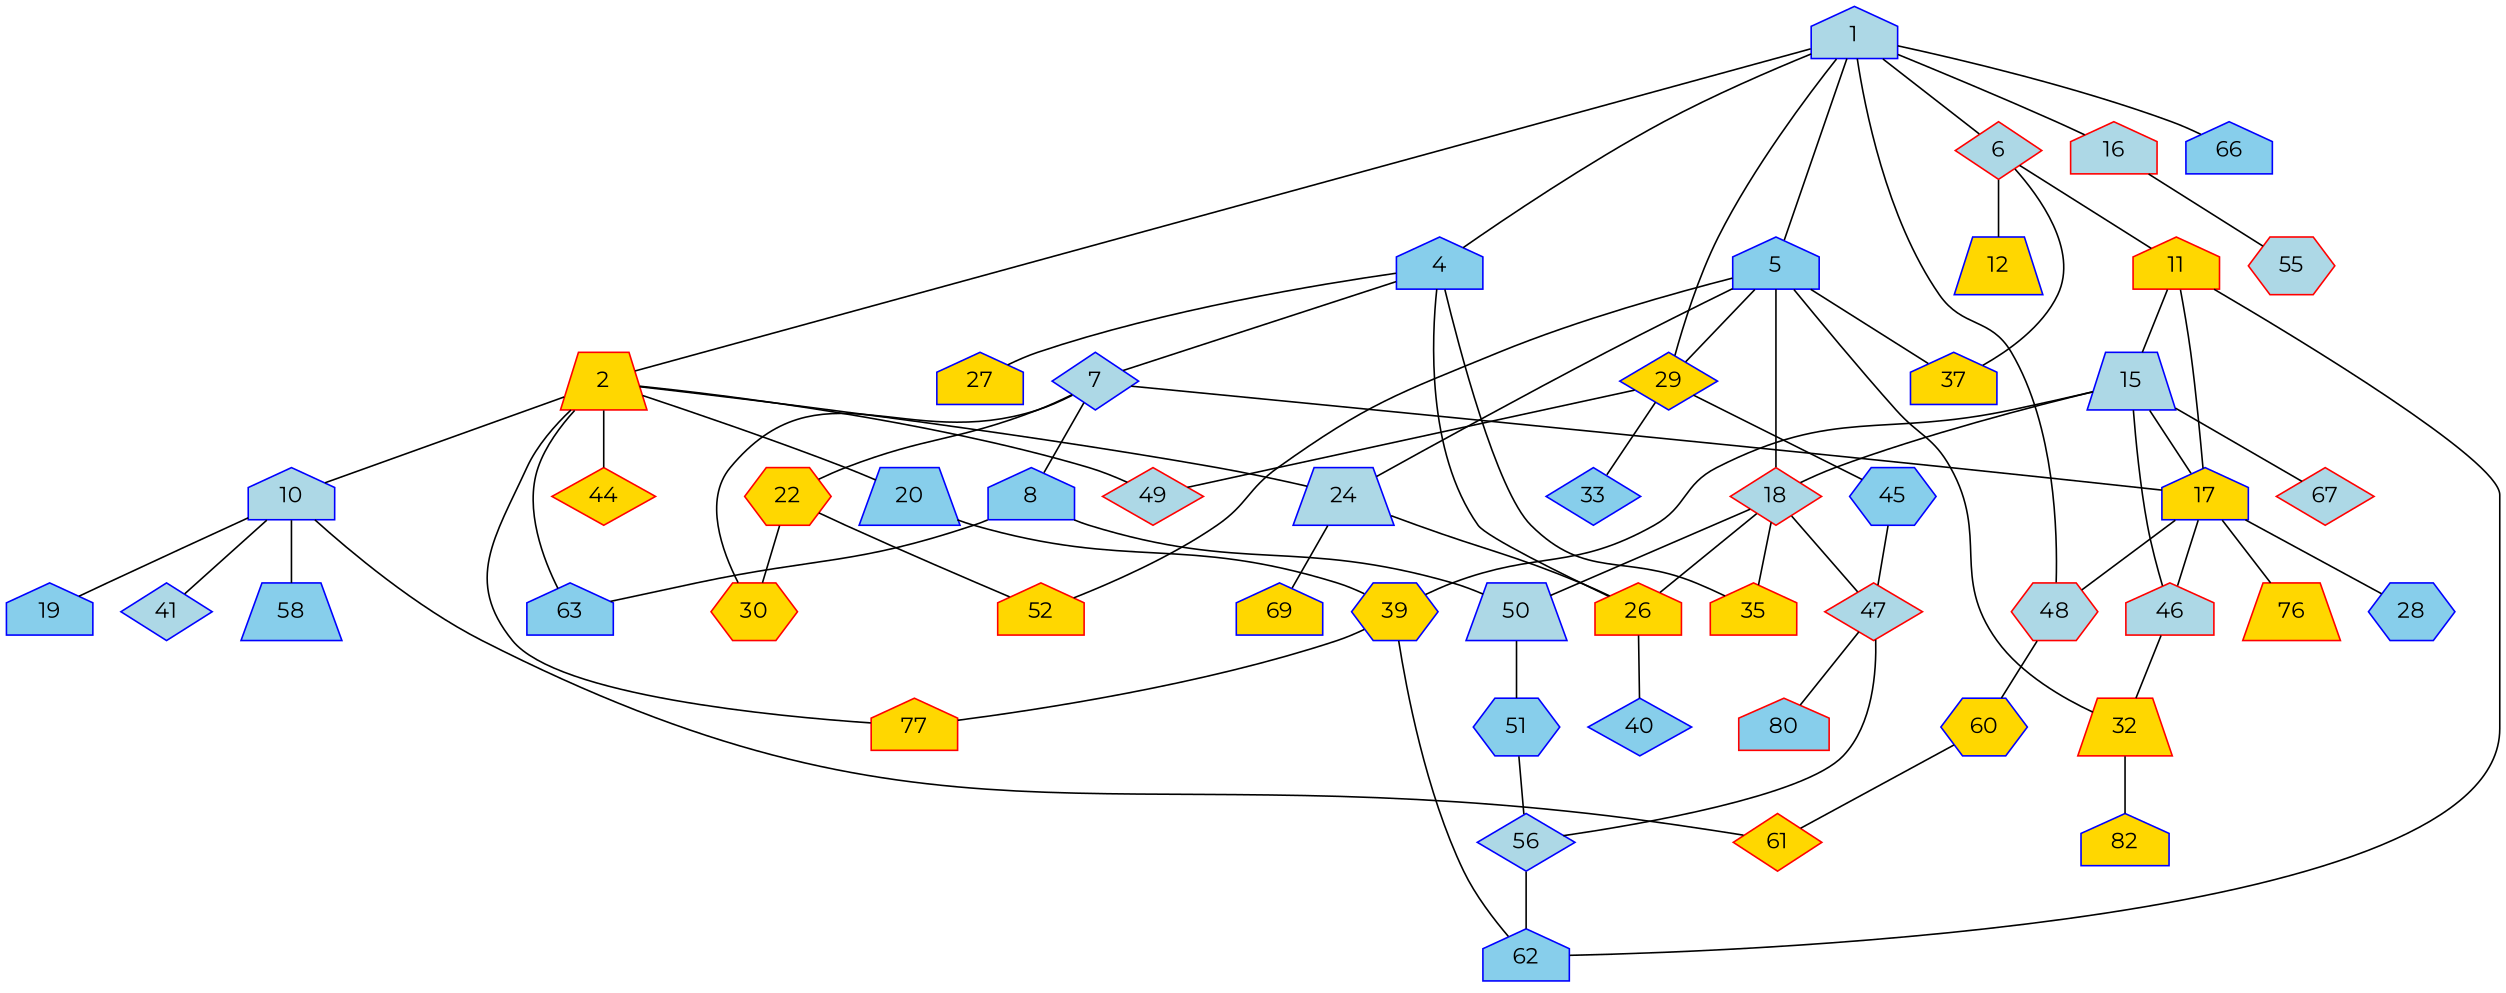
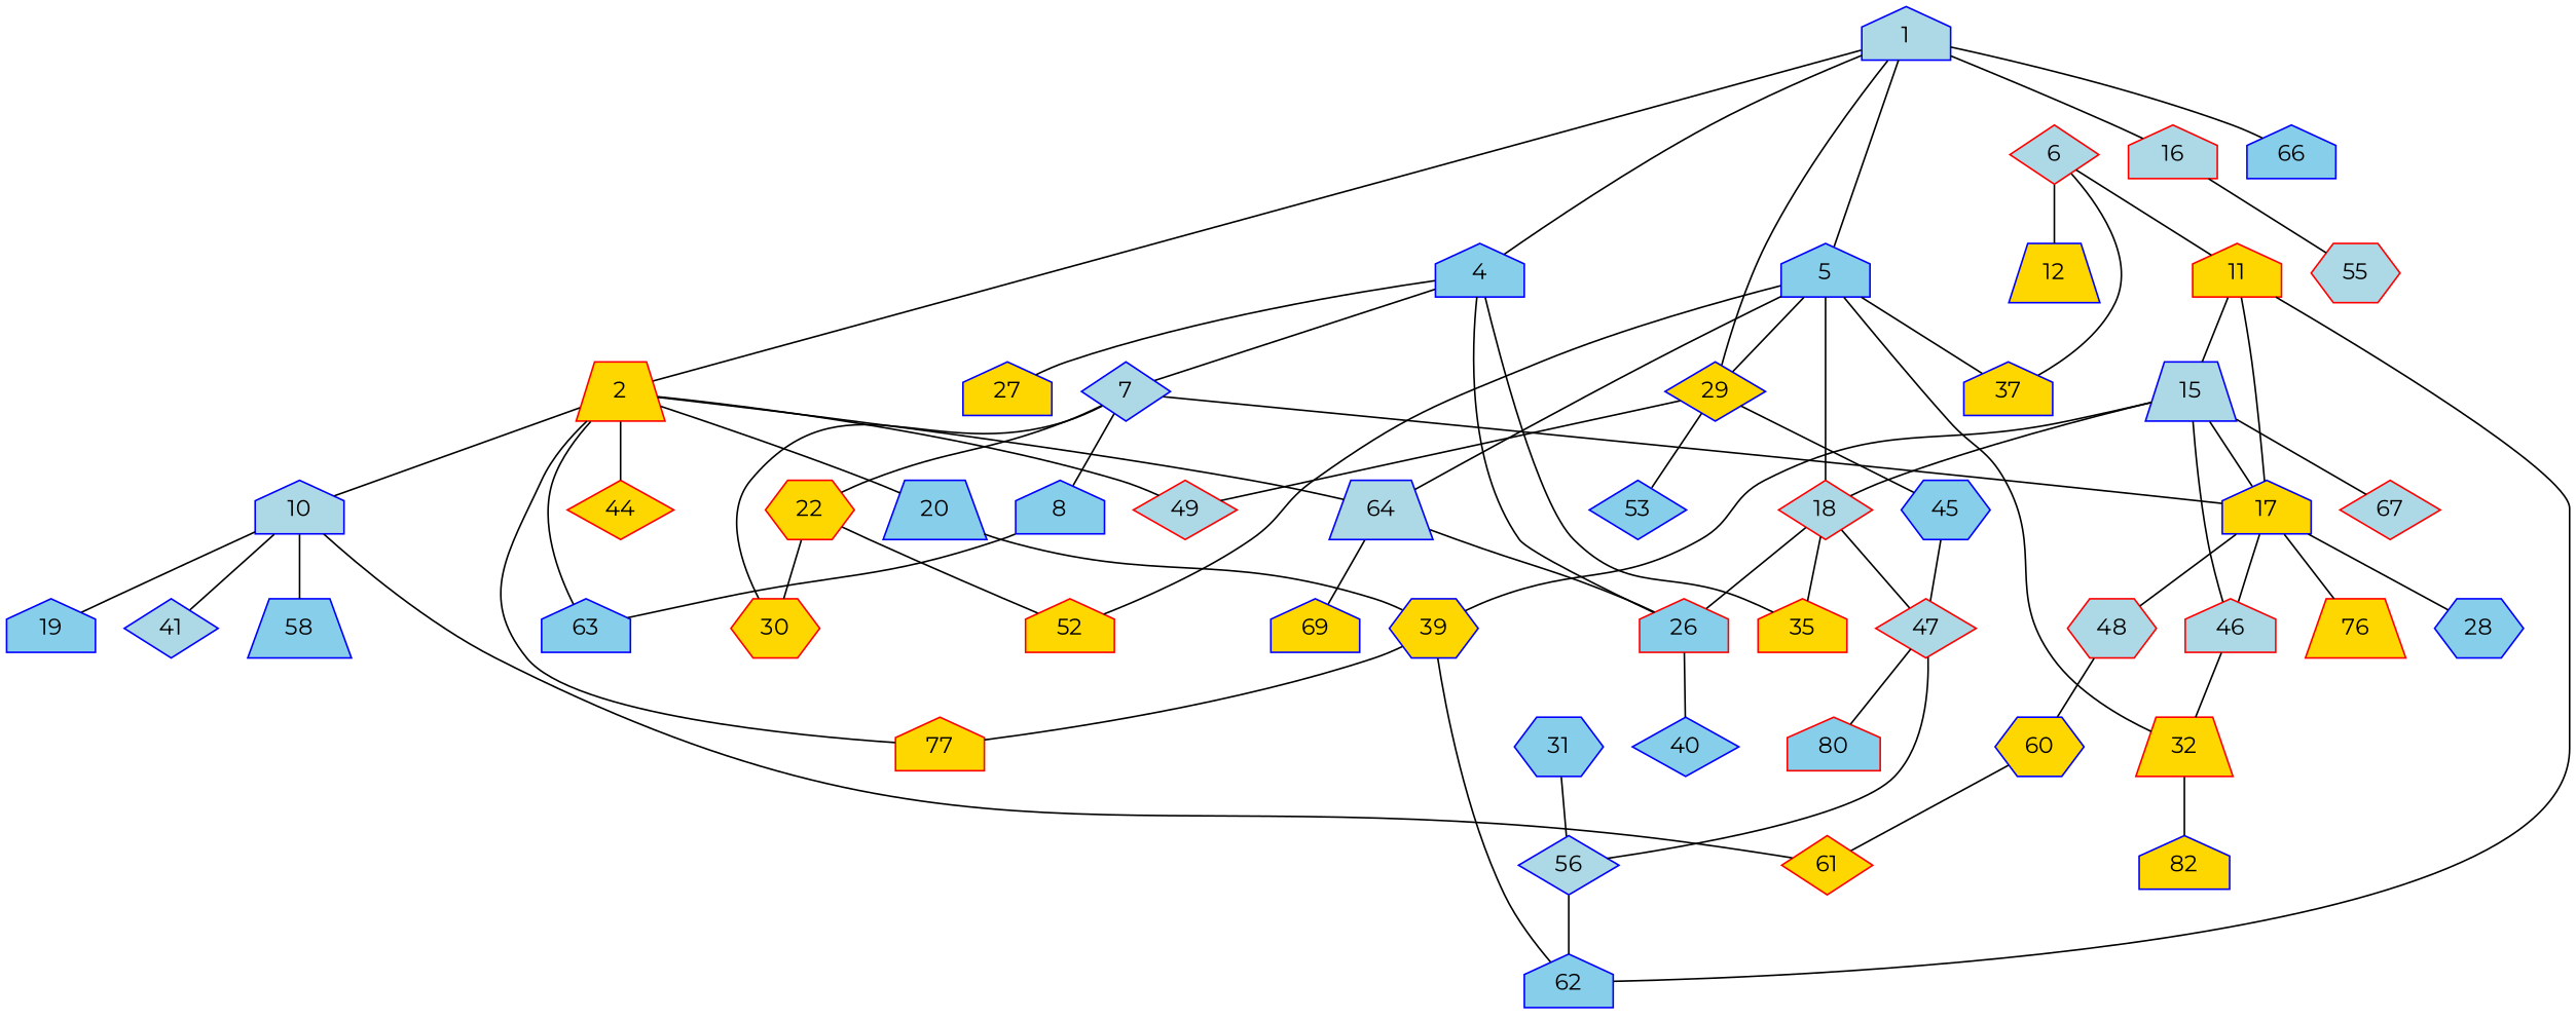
  graph {
    fontname=Montserrat
    node [color=blue fillcolor=gold fontname=Montserrat shape=house style=filled]
    edge [fontname=Montserrat]
    1 [fillcolor=lightblue super="+42"]
    2 [color=red shape=trapezium super="+3"]
    4 [fillcolor=skyblue]
    5 [fillcolor=skyblue super="+13"]
    6 [color=red fillcolor=lightblue shape=diamond super="+36"]
    16 [color=red fillcolor=lightblue super="+70"]
    29 [shape=diamond super="+31"]
    48 [color=red fillcolor=lightblue shape=hexagon super="+59"]
    66 [fillcolor=skyblue]
    10 [fillcolor=lightblue super="+34"]
    20 [fillcolor=skyblue shape=trapezium super="+38"]
-   24 [fillcolor=lightblue shape=trapezium super="+33"]
+   24 [fillcolor=lightblue shape=trapezium super="+33" label=64]
    44 [color=red shape=diamond]
    49 [color=red fillcolor=lightblue shape=diamond]
    63 [fillcolor=skyblue super="+72"]
    77 [color=red]
    7 [fillcolor=lightblue shape=diamond super="+9"]
-   26 [color=red super="+57"]
+   26 [color=red fillcolor=skyblue super="+57"]
    27
    35 [color=red]
    18 [color=red fillcolor=lightblue shape=diamond super="+43"]
    32 [color=red shape=trapezium super="+65"]
    37 [super="+71"]
    52 [color=red super="+54"]
    11 [color=red super="+74"]
    12 [shape=trapezium super="+14"]
    55 [color=red fillcolor=lightblue shape=hexagon]
    45 [fillcolor=skyblue shape=hexagon super="+75"]
-   53 [fillcolor=skyblue shape=diamond label=33]
+   53 [fillcolor=skyblue shape=diamond]
    60 [shape=hexagon]
    19 [fillcolor=skyblue]
    41 [fillcolor=lightblue shape=diamond]
    58 [fillcolor=skyblue shape=trapezium]
    61 [color=red shape=diamond super="+81"]
    39 [shape=hexagon super="+73"]
    69
    8 [fillcolor=skyblue]
    17 [super="+21"]
    22 [color=red shape=hexagon super="+23"]
    30 [color=red shape=hexagon]
    40 [fillcolor=skyblue shape=diamond]
-   50 [fillcolor=lightblue shape=trapezium super="+64"]
    47 [color=red fillcolor=lightblue shape=diamond super="+68"]
    82
    15 [fillcolor=lightblue shape=trapezium super="+25"]
    62 [fillcolor=skyblue super="+78"]
    46 [color=red fillcolor=lightblue]
    28 [fillcolor=skyblue shape=hexagon]
    76 [color=red shape=trapezium]
-   51 [fillcolor=skyblue shape=hexagon]
+   51 [fillcolor=skyblue shape=hexagon label=31]
    67 [color=red fillcolor=lightblue shape=diamond]
    56 [fillcolor=lightblue shape=diamond super="+79"]
    80 [color=red fillcolor=skyblue]
    1 -- 2
    1 -- 4
    1 -- 5
-   1 -- 6
    1 -- 16
    1 -- 29
-   1 -- 48
    1 -- 66
    2 -- 10
    2 -- 20
    2 -- 24
    2 -- 44 [weight=2]
    2 -- 49
    2 -- 63
    2 -- 77
    4 -- 7
    4 -- 26
    4 -- 27
    4 -- 35
    5 -- 29
    5 -- 24
    5 -- 18
    5 -- 32
    5 -- 37
    5 -- 52
    6 -- 37
    6 -- 11
    6 -- 12
    16 -- 55
    29 -- 49
    29 -- 45
    29 -- 53 [weight=2]
    48 -- 60
    10 -- 19
    10 -- 41
    10 -- 58
    10 -- 61
    20 -- 39
    24 -- 26
    24 -- 69
    7 -- 8
    7 -- 17
    7 -- 22
    7 -- 30
    26 -- 40
    18 -- 26 [weight=2]
    18 -- 35
-   18 -- 50
    18 -- 47
    32 -- 82
    11 -- 17
    11 -- 15
    11 -- 62
    45 -- 47
    60 -- 61
    39 -- 77
    39 -- 62
    8 -- 63
-   8 -- 50
    17 -- 48
    17 -- 46
    17 -- 28
    17 -- 76
    22 -- 52
    22 -- 30
-   50 -- 51
    47 -- 56
    47 -- 80
    15 -- 18
    15 -- 39
    15 -- 17
    15 -- 46
    15 -- 67
    46 -- 32
    51 -- 56
    56 -- 62
  }
